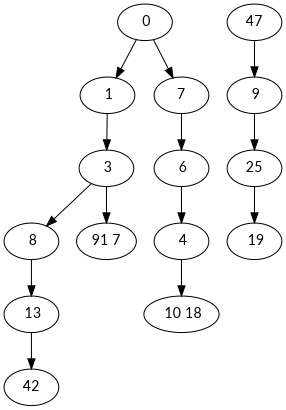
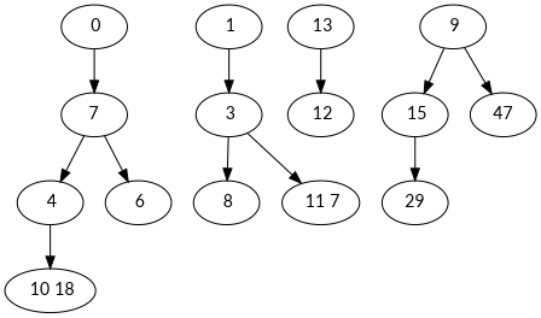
  digraph {
    fontname=Lato
    node [fontname=Lato]
    edge [fontname=Lato]
    " 0"
    " 1"
    n3 [label=7]
    " 3"
    " 4"
    " 6"
    " 8"
-   " 11 7" [label="91 7"]
+   " 11 7"
    " 10 18"
    " 13"
    " 9"
-   " 15" [label=25]
+   " 15"
    n13 [label=47]
-   " 12" [label=42]
-   " 19"
-   " 0" -> " 1"
+   " 12"
+   " 19" [label=29]
    " 0" -> n3
    " 1" -> " 3"
-   " 6" -> " 4"
+   n3 -> " 4"
    n3 -> " 6"
    " 3" -> " 8"
    " 3" -> " 11 7"
    " 4" -> " 10 18"
-   " 8" -> " 13"
    " 13" -> " 12"
    " 9" -> " 15"
-   n13 -> " 9"
+   " 9" -> n13
    " 15" -> " 19"
  }
